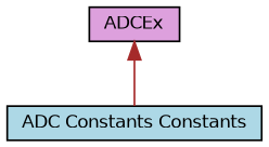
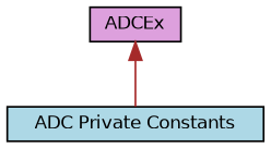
  digraph {
    rankdir=TB
    node [color=black fontname=Helvetica fontsize=10 shape=box style=filled]
    n1 [fillcolor=plum height=0.2 label=ADCEx width=0.4]
-   n2 [fillcolor=lightblue fontcolor=black height=0.2 label="ADC Constants Constants" width=0.4]
+   n2 [fillcolor=lightblue fontcolor=black height=0.2 label="ADC Private Constants" width=0.4]
    n1 -> n2 [dir=back fontname=Helvetica fontsize=10 labelfontname=Helvetica labelfontsize=10 shape=plaintext style=solid color=brown]
  }
